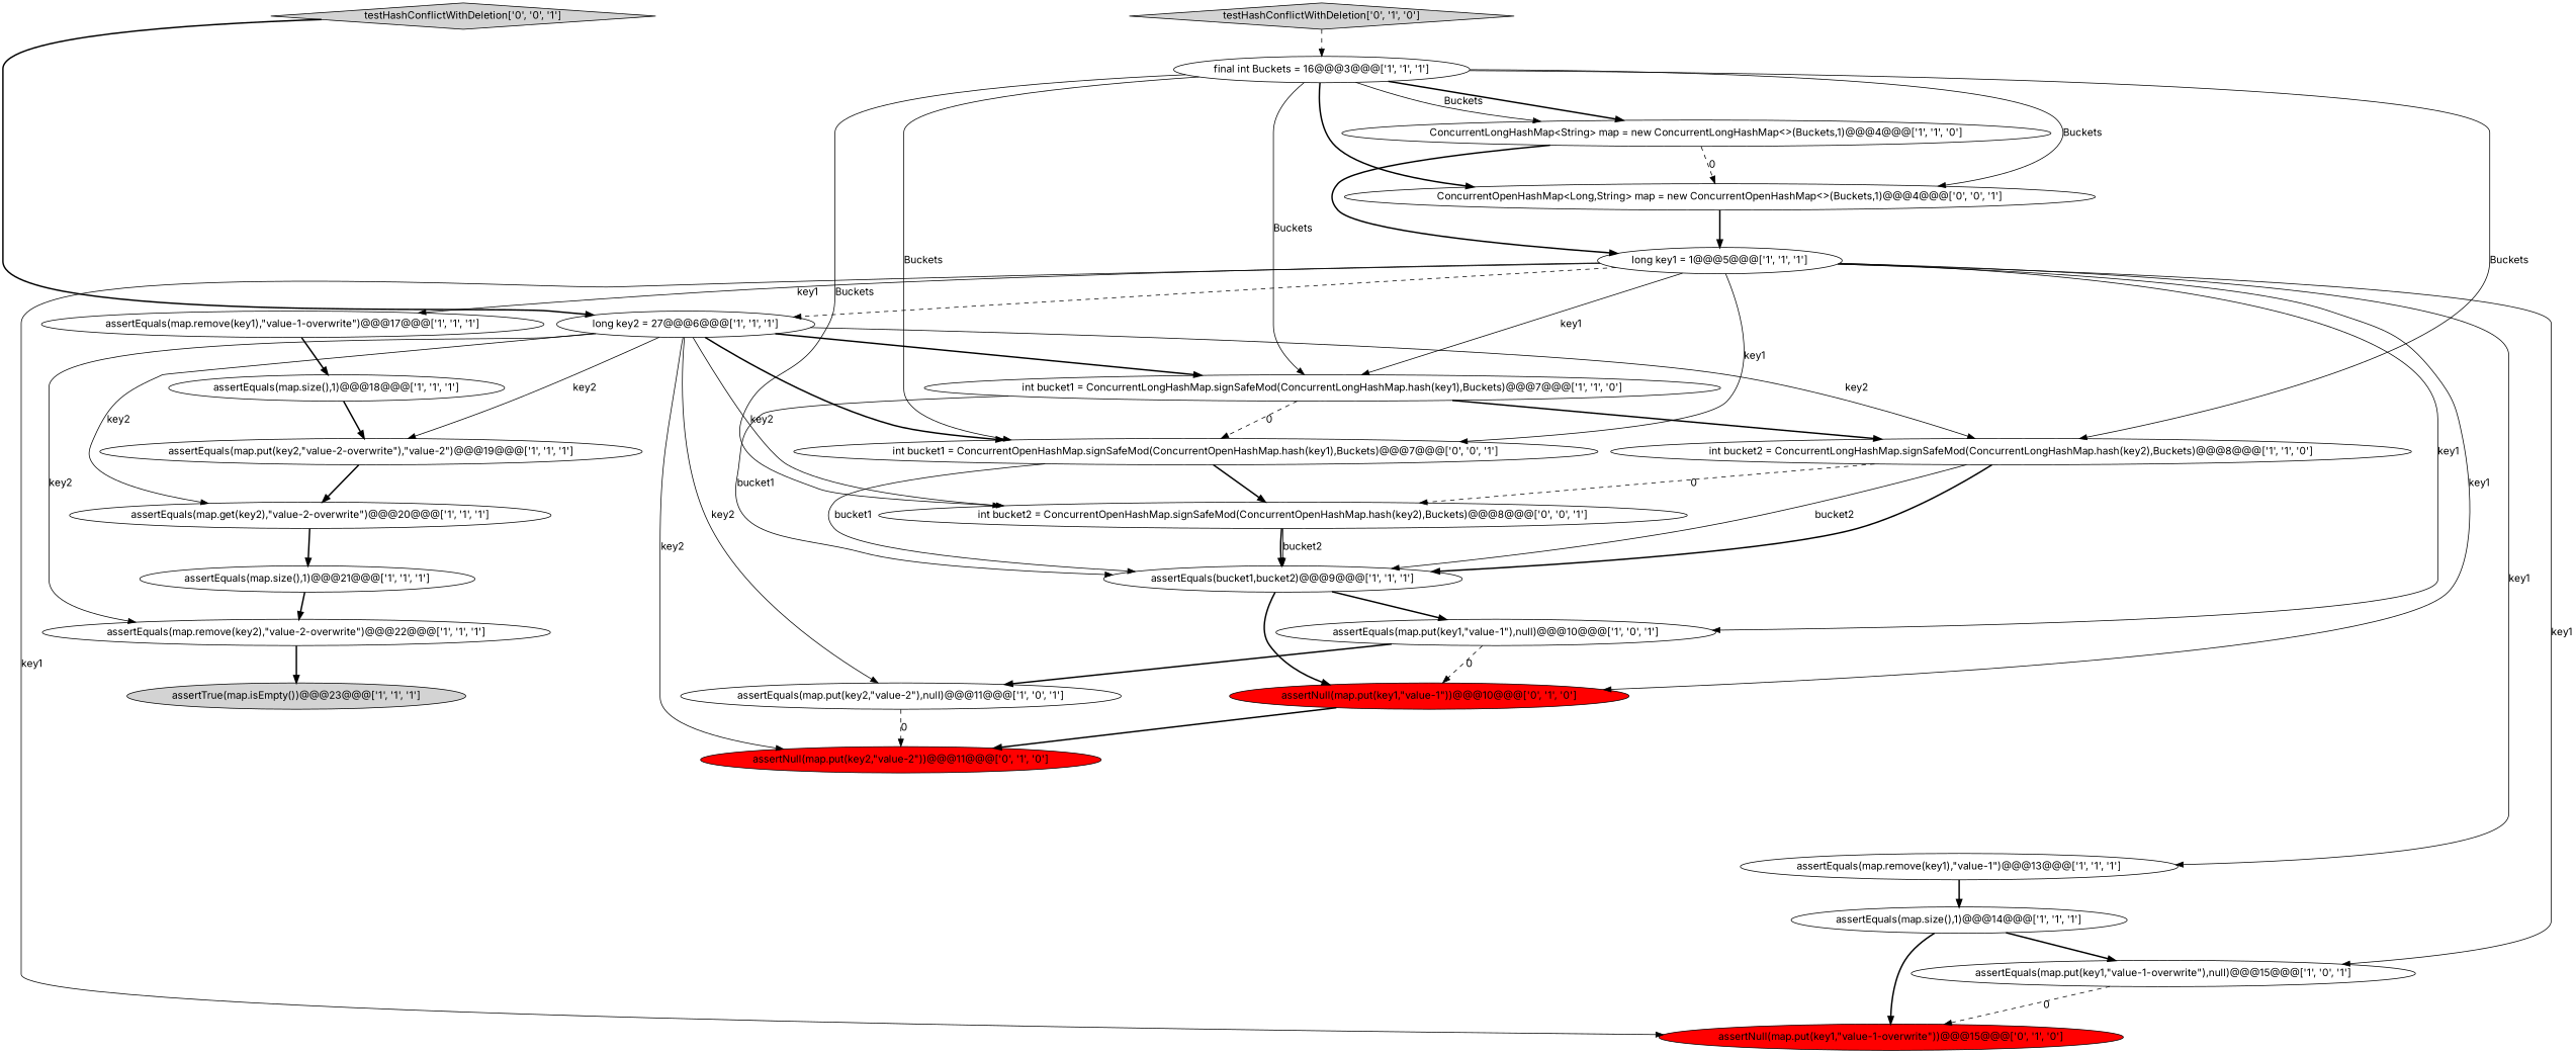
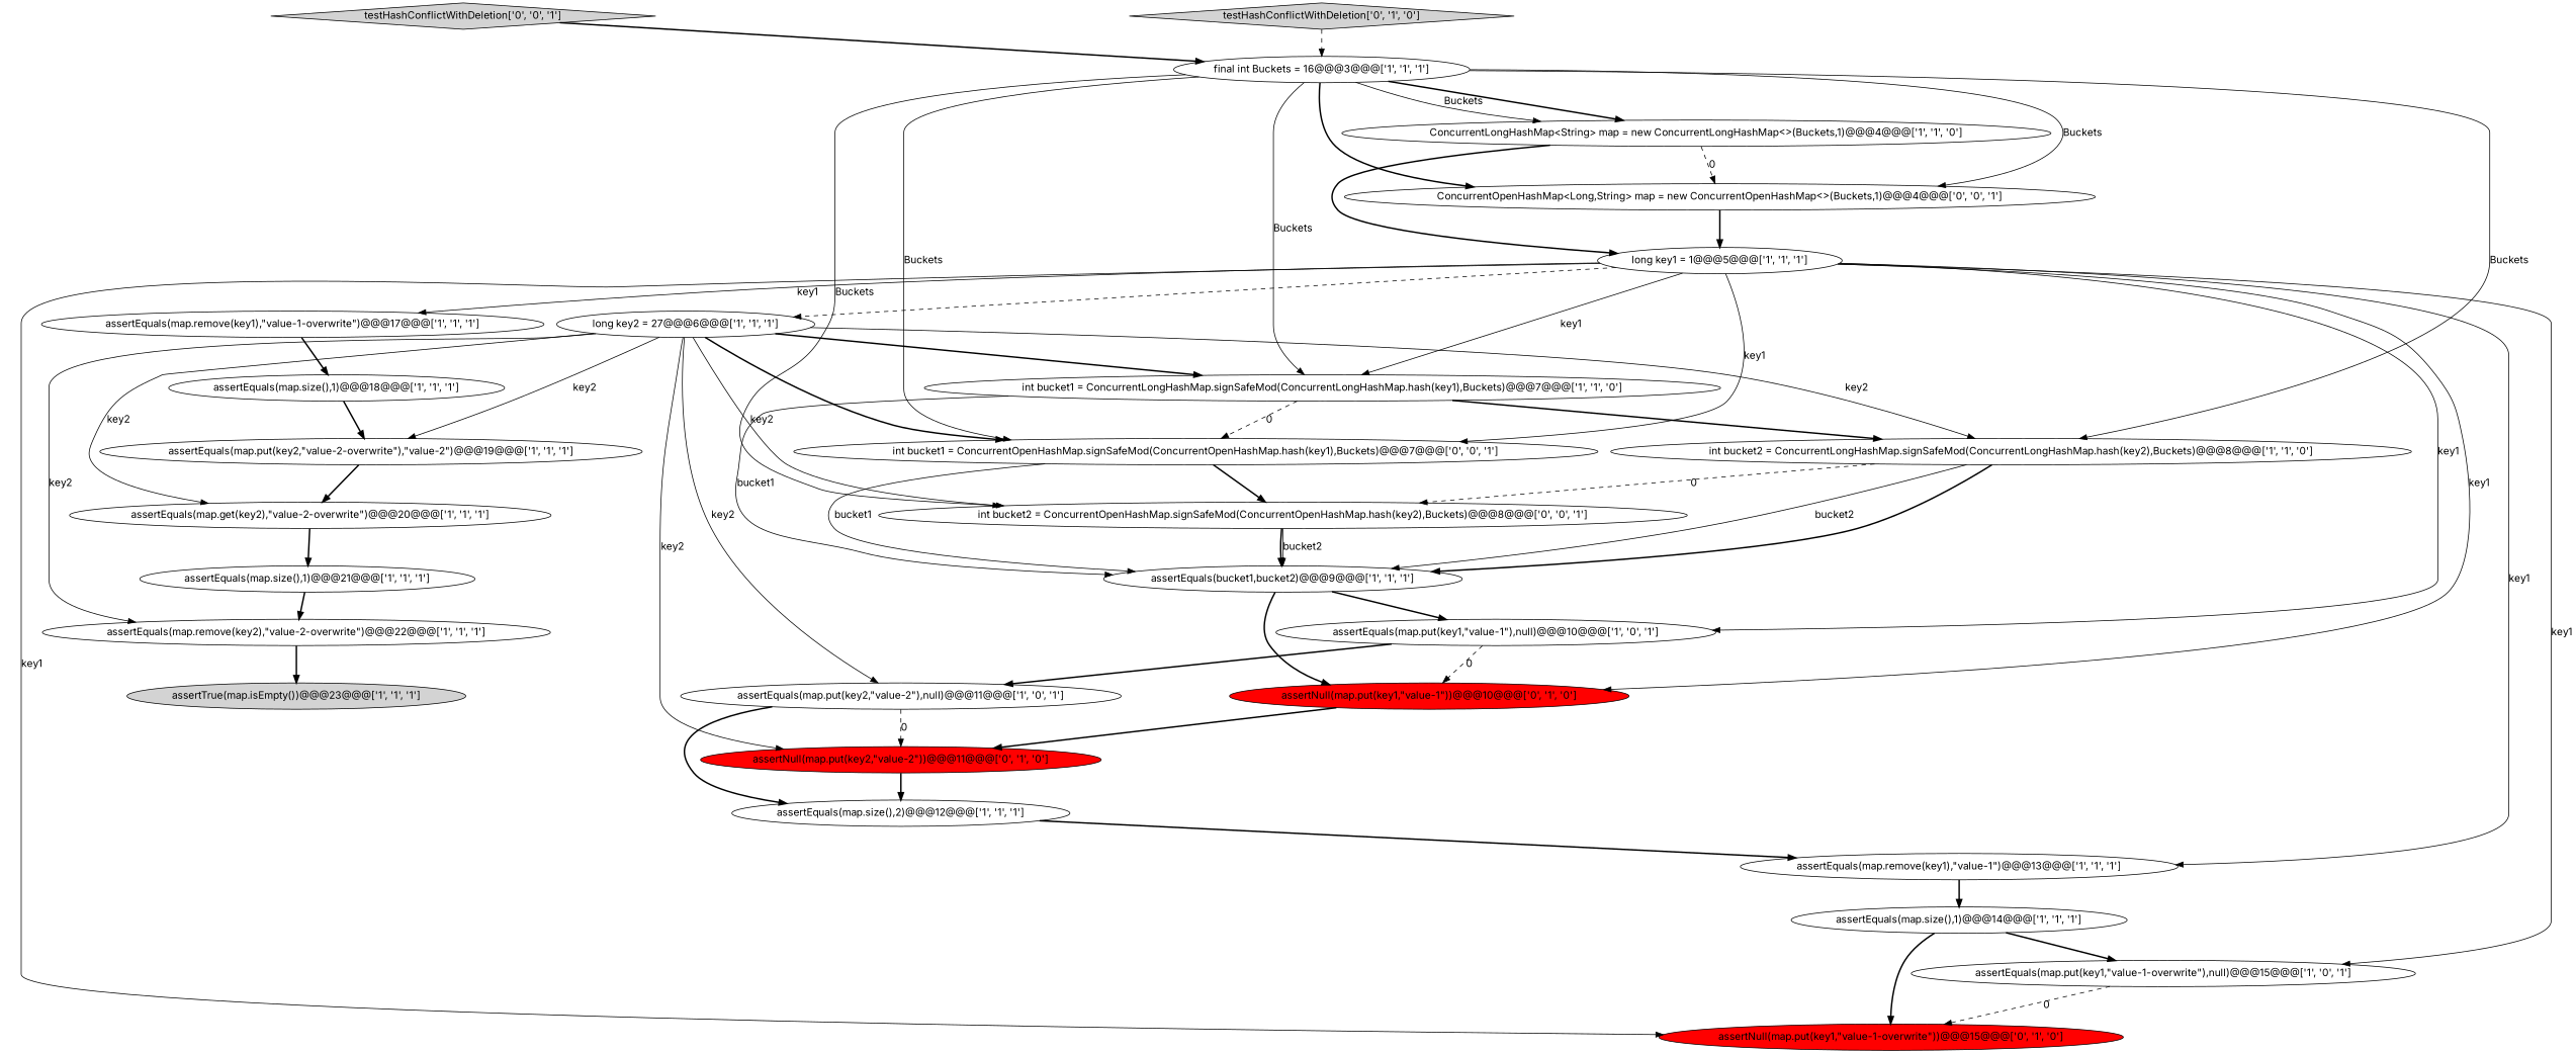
  digraph {
    fontname=Inter
    node [fillcolor=white fontname=Inter shape=ellipse style=filled]
    edge [fontname=Inter style=bold]
    n1 [fillcolor=lightgray label="testHashConflictWithDeletion['0', '1', '0']" shape=diamond]
    n2 [label="final int Buckets = 16@@@3@@@['1', '1', '1']"]
    n3 [label="int bucket1 = ConcurrentOpenHashMap.signSafeMod(ConcurrentOpenHashMap.hash(key1),Buckets)@@@7@@@['0', '0', '1']"]
    n4 [label="ConcurrentOpenHashMap<Long,String> map = new ConcurrentOpenHashMap<>(Buckets,1)@@@4@@@['0', '0', '1']"]
    n5 [label="int bucket2 = ConcurrentLongHashMap.signSafeMod(ConcurrentLongHashMap.hash(key2),Buckets)@@@8@@@['1', '1', '0']"]
    n6 [label="int bucket2 = ConcurrentOpenHashMap.signSafeMod(ConcurrentOpenHashMap.hash(key2),Buckets)@@@8@@@['0', '0', '1']"]
    n7 [label="ConcurrentLongHashMap<String> map = new ConcurrentLongHashMap<>(Buckets,1)@@@4@@@['1', '1', '0']"]
    n8 [label="int bucket1 = ConcurrentLongHashMap.signSafeMod(ConcurrentLongHashMap.hash(key1),Buckets)@@@7@@@['1', '1', '0']"]
    n9 [label="assertEquals(map.remove(key1),\"value-1-overwrite\")@@@17@@@['1', '1', '1']"]
    n10 [label="assertEquals(map.size(),1)@@@18@@@['1', '1', '1']"]
    n11 [label="assertEquals(bucket1,bucket2)@@@9@@@['1', '1', '1']"]
    n12 [label="long key1 = 1@@@5@@@['1', '1', '1']"]
    n13 [label="assertEquals(map.put(key1,\"value-1\"),null)@@@10@@@['1', '0', '1']"]
    n14 [fillcolor=red label="assertNull(map.put(key1,\"value-1\"))@@@10@@@['0', '1', '0']"]
    n15 [fillcolor=red label="assertNull(map.put(key1,\"value-1-overwrite\"))@@@15@@@['0', '1', '0']"]
    n16 [label="assertEquals(map.put(key1,\"value-1-overwrite\"),null)@@@15@@@['1', '0', '1']"]
    n17 [label="long key2 = 27@@@6@@@['1', '1', '1']"]
    n18 [label="assertEquals(map.remove(key1),\"value-1\")@@@13@@@['1', '1', '1']"]
    n19 [label="assertEquals(map.put(key2,\"value-2\"),null)@@@11@@@['1', '0', '1']"]
    n20 [fillcolor=red label="assertNull(map.put(key2,\"value-2\"))@@@11@@@['0', '1', '0']"]
    n21 [label="assertEquals(map.remove(key2),\"value-2-overwrite\")@@@22@@@['1', '1', '1']"]
    n22 [label="assertEquals(map.get(key2),\"value-2-overwrite\")@@@20@@@['1', '1', '1']"]
    n23 [label="assertEquals(map.put(key2,\"value-2-overwrite\"),\"value-2\")@@@19@@@['1', '1', '1']"]
    n24 [label="assertEquals(map.size(),1)@@@14@@@['1', '1', '1']"]
+   n25 [label="assertEquals(map.size(),2)@@@12@@@['1', '1', '1']"]
    n26 [fillcolor=lightgray label="assertTrue(map.isEmpty())@@@23@@@['1', '1', '1']"]
    n27 [fillcolor=lightgray label="testHashConflictWithDeletion['0', '0', '1']" shape=diamond]
    n28 [label="assertEquals(map.size(),1)@@@21@@@['1', '1', '1']"]
    n1 -> n2 [style=dashed]
    n2 -> n3 [label=Buckets style=solid]
    n2 -> n4 [label=Buckets style=solid]
    n2 -> n4
    n2 -> n5 [label=Buckets style=solid]
    n2 -> n6 [label=Buckets style=solid]
    n2 -> n7
    n2 -> n7 [label=Buckets style=solid]
    n2 -> n8 [label=Buckets style=solid]
    n3 -> n6
    n3 -> n11 [label=bucket1 style=solid]
    n4 -> n12
    n5 -> n6 [label=0 style=dashed]
    n5 -> n11 [label=bucket2 style=solid]
    n5 -> n11
    n6 -> n11
    n6 -> n11 [label=bucket2 style=solid]
    n7 -> n4 [label=0 style=dashed]
    n7 -> n12
    n8 -> n3 [label=0 style=dashed]
    n8 -> n5
    n8 -> n11 [label=bucket1 style=solid]
    n9 -> n10
    n10 -> n23
    n11 -> n13
    n11 -> n14
    n12 -> n3 [label=key1 style=solid]
    n12 -> n8 [label=key1 style=solid]
    n12 -> n9 [label=key1 style=solid]
    n12 -> n13 [label=key1 style=solid]
    n12 -> n14 [label=key1 style=solid]
    n12 -> n15 [label=key1 style=solid]
    n12 -> n16 [label=key1 style=solid]
    n12 -> n17 [style=dashed]
    n12 -> n18 [label=key1 style=solid]
    n13 -> n14 [label=0 style=dashed]
    n13 -> n19
    n14 -> n20
    n16 -> n15 [label=0 style=dashed]
    n17 -> n3
    n17 -> n5 [label=key2 style=solid]
    n17 -> n6 [label=key2 style=solid]
    n17 -> n8
    n17 -> n19 [label=key2 style=solid]
    n17 -> n20 [label=key2 style=solid]
    n17 -> n21 [label=key2 style=solid]
    n17 -> n22 [label=key2 style=solid]
    n17 -> n23 [label=key2 style=solid]
    n18 -> n24
    n19 -> n20 [label=0 style=dashed]
+   n19 -> n25
+   n20 -> n25
    n21 -> n26
    n22 -> n28
    n23 -> n22
    n24 -> n15
    n24 -> n16
-   n27 -> n17
+   n25 -> n18
+   n27 -> n2
    n28 -> n21
  }
